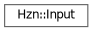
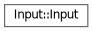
  digraph {
    rankdir=LR
-   n1 [color=grey40 fillcolor=white fontname=Helvetica fontsize=10 height=0.2 label="Hzn::Input" shape=box style=filled width=0.4]
+   n1 [color=grey40 fillcolor=white fontname=Helvetica fontsize=10 height=0.2 label="Input::Input" shape=box style=filled width=0.4]
  }
